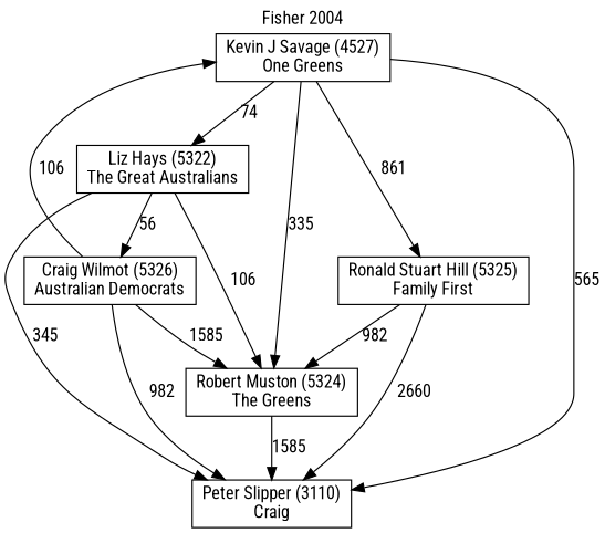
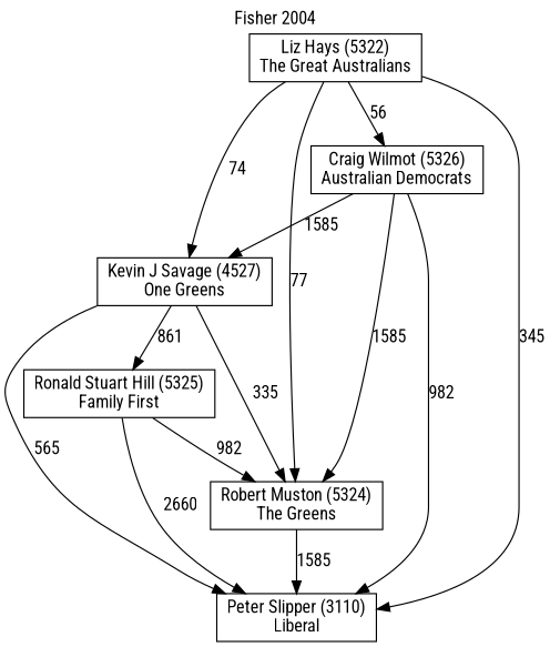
  digraph {
    fontname="Roboto Condensed"
    label="Fisher 2004"
    labelloc=t
    mclimit=10
    node [fontname="Roboto Condensed" shape=box]
    edge [fontname="Roboto Condensed"]
-   n1 [label="Peter Slipper (3110)\nCraig"]
+   n1 [label="Peter Slipper (3110)\nLiberal"]
    n2 [label="Robert Muston (5324)\nThe Greens"]
    n3 [label="Ronald Stuart Hill (5325)\nFamily First"]
    n4 [label="Kevin J Savage (4527)\nOne Greens"]
    n5 [label="Craig Wilmot (5326)\nAustralian Democrats"]
    n6 [label="Liz Hays (5322)\nThe Great Australians"]
    n2 -> n1 [label=1585]
    n3 -> n1 [label=2660]
    n3 -> n2 [label=982]
    n4 -> n1 [label=565]
    n4 -> n2 [label=335]
    n4 -> n3 [label=861]
    n5 -> n1 [label=982]
    n5 -> n2 [label=1585]
-   n5 -> n4 [label=106]
+   n5 -> n4 [label=1585]
    n6 -> n1 [label=345]
-   n6 -> n2 [label=106]
-   n4 -> n6 [label=74]
+   n6 -> n2 [label=77]
+   n6 -> n4 [label=74]
    n6 -> n5 [label=56]
  }
